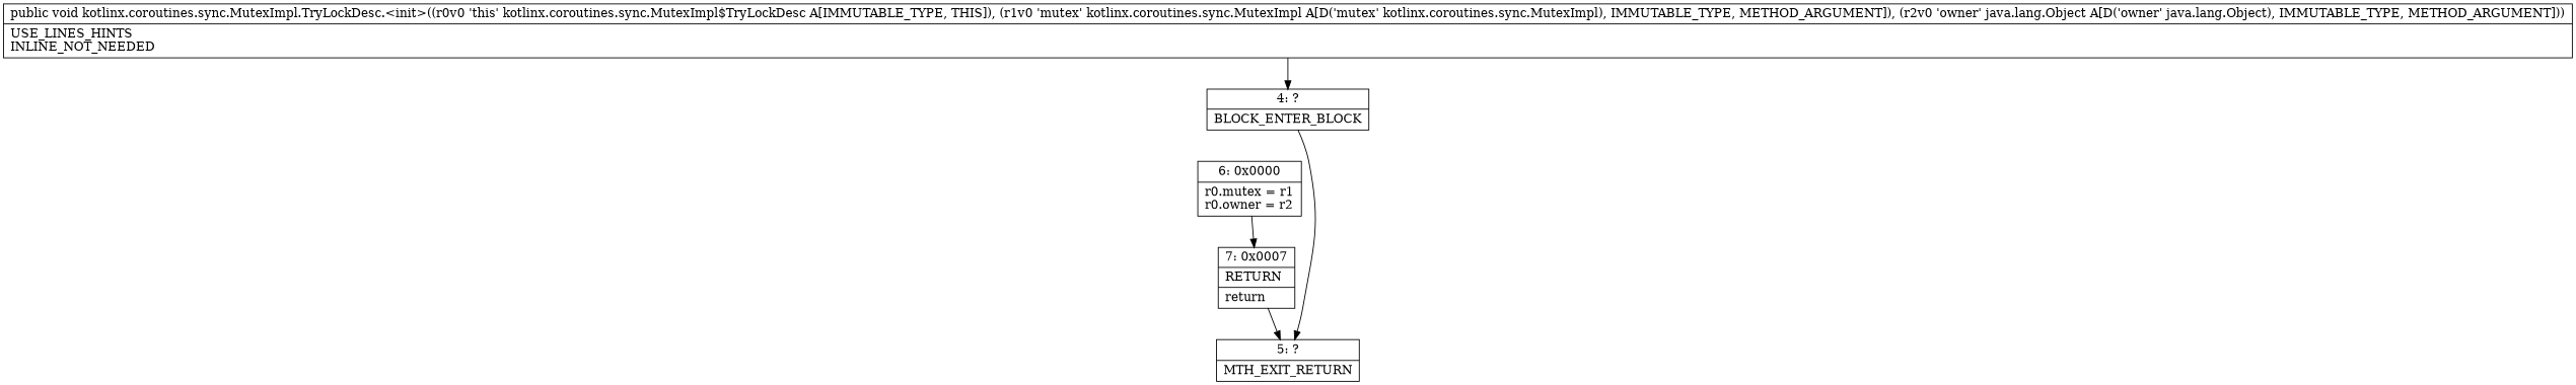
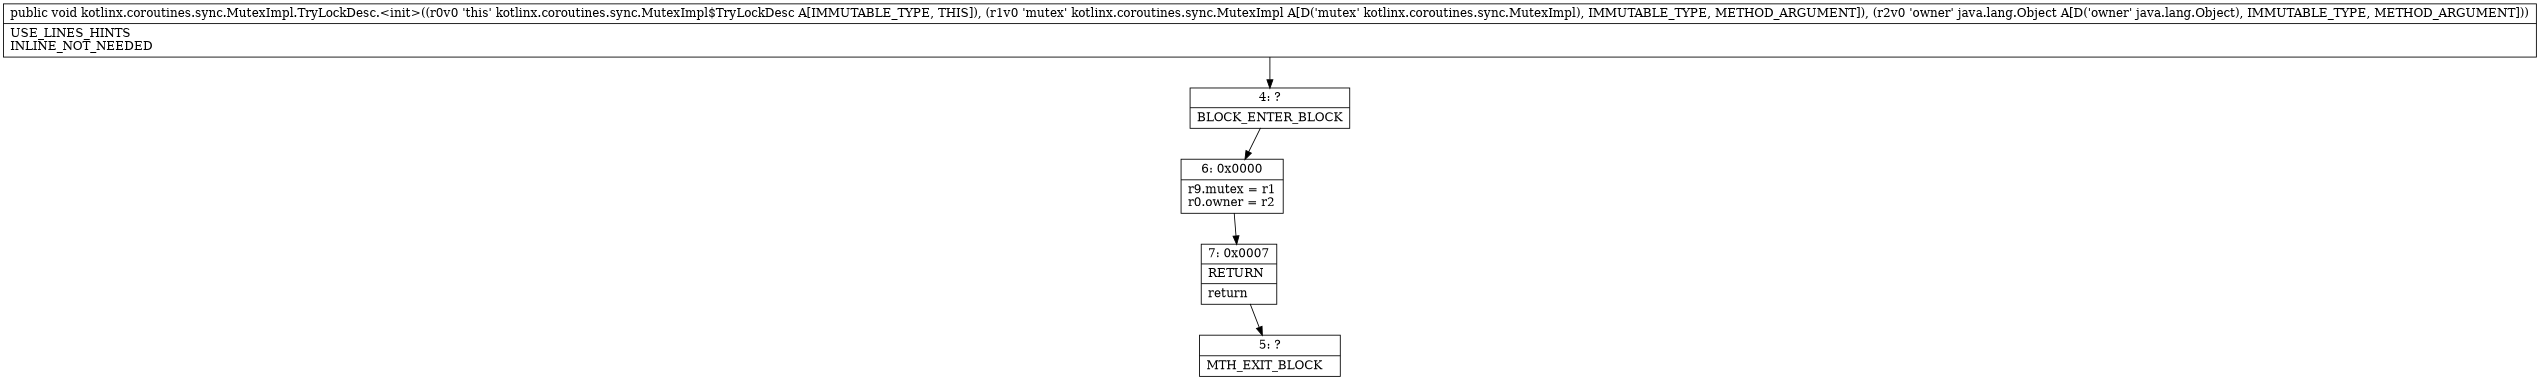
  digraph {
    node [shape=record]
    n1 [label="{4\:\ ?|BLOCK_ENTER_BLOCK\l}"]
-   n2 [label="{6\:\ 0x0000|r0.mutex = r1\lr0.owner = r2\l}"]
+   n2 [label="{6\:\ 0x0000|r9.mutex = r1\lr0.owner = r2\l}"]
    n3 [label="{7\:\ 0x0007|RETURN\l|return\l}"]
-   n4 [label="{5\:\ ?|MTH_EXIT_RETURN\l}"]
+   n4 [label="{5\:\ ?|MTH_EXIT_BLOCK\l}"]
    n5 [label="{public void kotlinx.coroutines.sync.MutexImpl.TryLockDesc.\<init\>((r0v0 'this' kotlinx.coroutines.sync.MutexImpl$TryLockDesc A[IMMUTABLE_TYPE, THIS]), (r1v0 'mutex' kotlinx.coroutines.sync.MutexImpl A[D('mutex' kotlinx.coroutines.sync.MutexImpl), IMMUTABLE_TYPE, METHOD_ARGUMENT]), (r2v0 'owner' java.lang.Object A[D('owner' java.lang.Object), IMMUTABLE_TYPE, METHOD_ARGUMENT]))  | USE_LINES_HINTS\lINLINE_NOT_NEEDED\l}"]
-   n1 -> n4
+   n1 -> n2
    n2 -> n3
    n3 -> n4
    n5 -> n1
  }
